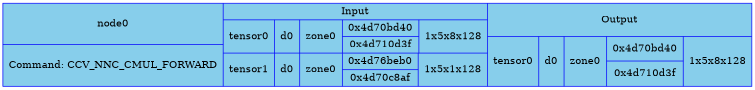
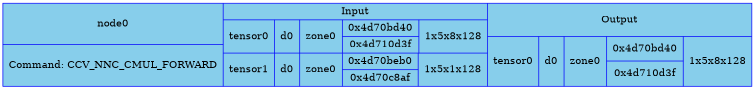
  digraph {
    compound=true
-   n1 [label="{node0|Command: CCV_NNC_CMUL_FORWARD}|{Input|{tensor0|d0|zone0|{0x4d70bd40|0x4d710d3f}|1x5x8x128}|{tensor1|d0|zone0|{0x4d76beb0|0x4d70c8af}|1x5x1x128}}|{Output|{tensor0|d0|zone0|{0x4d70bd40|0x4d710d3f}|1x5x8x128}}" shape=record style=filled fillcolor=skyblue color=blue]
+   n1 [label="{node0|Command: CCV_NNC_CMUL_FORWARD}|{Input|{tensor0|d0|zone0|{0x4d70bd40|0x4d710d3f}|1x5x8x128}|{tensor1|d0|zone0|{0x4d70beb0|0x4d70c8af}|1x5x1x128}}|{Output|{tensor0|d0|zone0|{0x4d70bd40|0x4d710d3f}|1x5x8x128}}" shape=record style=filled fillcolor=skyblue color=blue]
  }
